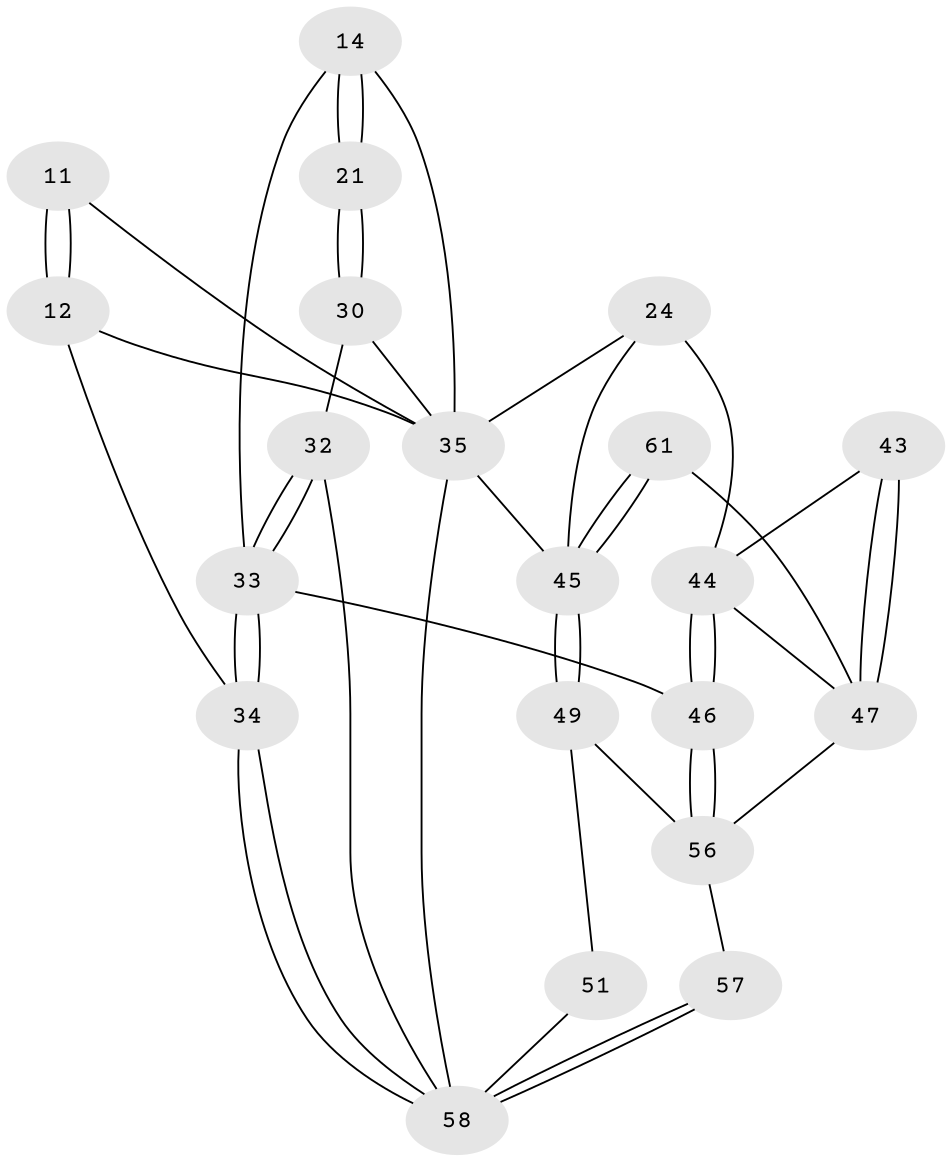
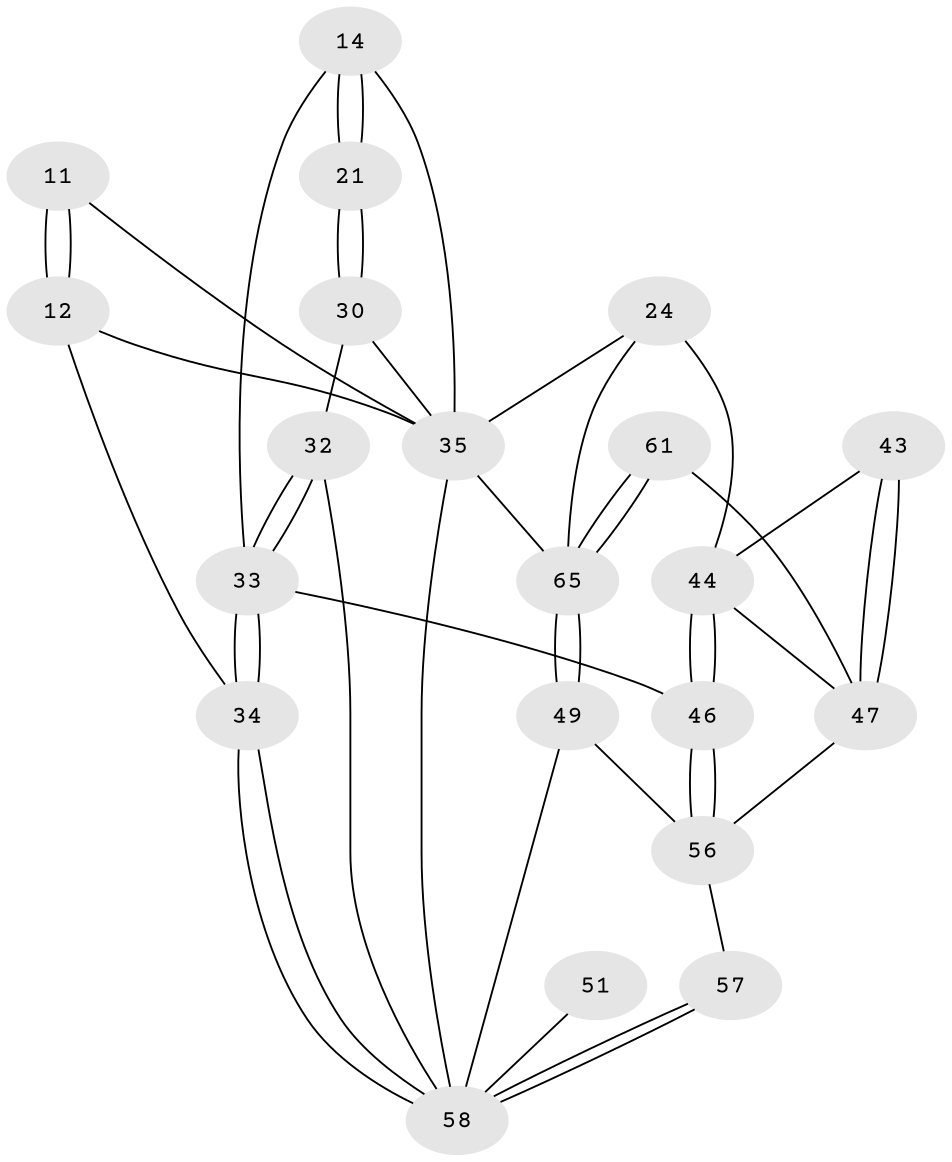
  graph {
    fontname="Courier Prime"
    node [color=gray90 fontname="Courier Prime" style=filled]
    edge [fontname="Courier Prime"]
    12 [super="+4+5"]
    11
    35 [super="+26+25+17"]
    34 [super="+3"]
-   45 [super="+38+29+28"]
+   45 [super="+38+29+28" label=65]
    58 [super="+53+55"]
    14
    21
    33 [super="+15"]
    30 [super="+27+20"]
    46 [super="+2+1"]
    44 [super="+42+23+19+16"]
    47 [super="+40+39"]
    32 [super="+31"]
    24 [super="+8"]
    49
    56 [super="+48"]
    n18 [label=61]
    43
    51 [super="+50"]
    57
    12 -- 35
    12 -- 34
    11 -- 12 [weight=2]
    11 -- 12
    11 -- 35
    35 -- 45 [weight=2]
    35 -- 58
    34 -- 58
    34 -- 58
    45 -- 49
    45 -- 49
    14 -- 35
    14 -- 21
    14 -- 21
    14 -- 33
    21 -- 30 [weight=2]
    21 -- 30
    33 -- 34 [weight=2]
    33 -- 34
    33 -- 46 [weight=2]
    30 -- 35 [weight=2]
    30 -- 32
    46 -- 56
    46 -- 56
    44 -- 46 [weight=3]
    44 -- 46
    44 -- 47
    47 -- 56
    32 -- 58 [weight=2]
    32 -- 33
    32 -- 33
    24 -- 35
    24 -- 45
    24 -- 44 [weight=2]
    49 -- 56
-   49 -- 51
+   49 -- 58
    56 -- 57
    n18 -- 45 [weight=2]
    n18 -- 45
    n18 -- 47
    43 -- 44
    43 -- 47 [weight=2]
    43 -- 47
    51 -- 58
    57 -- 58 [weight=2]
    57 -- 58
  }
